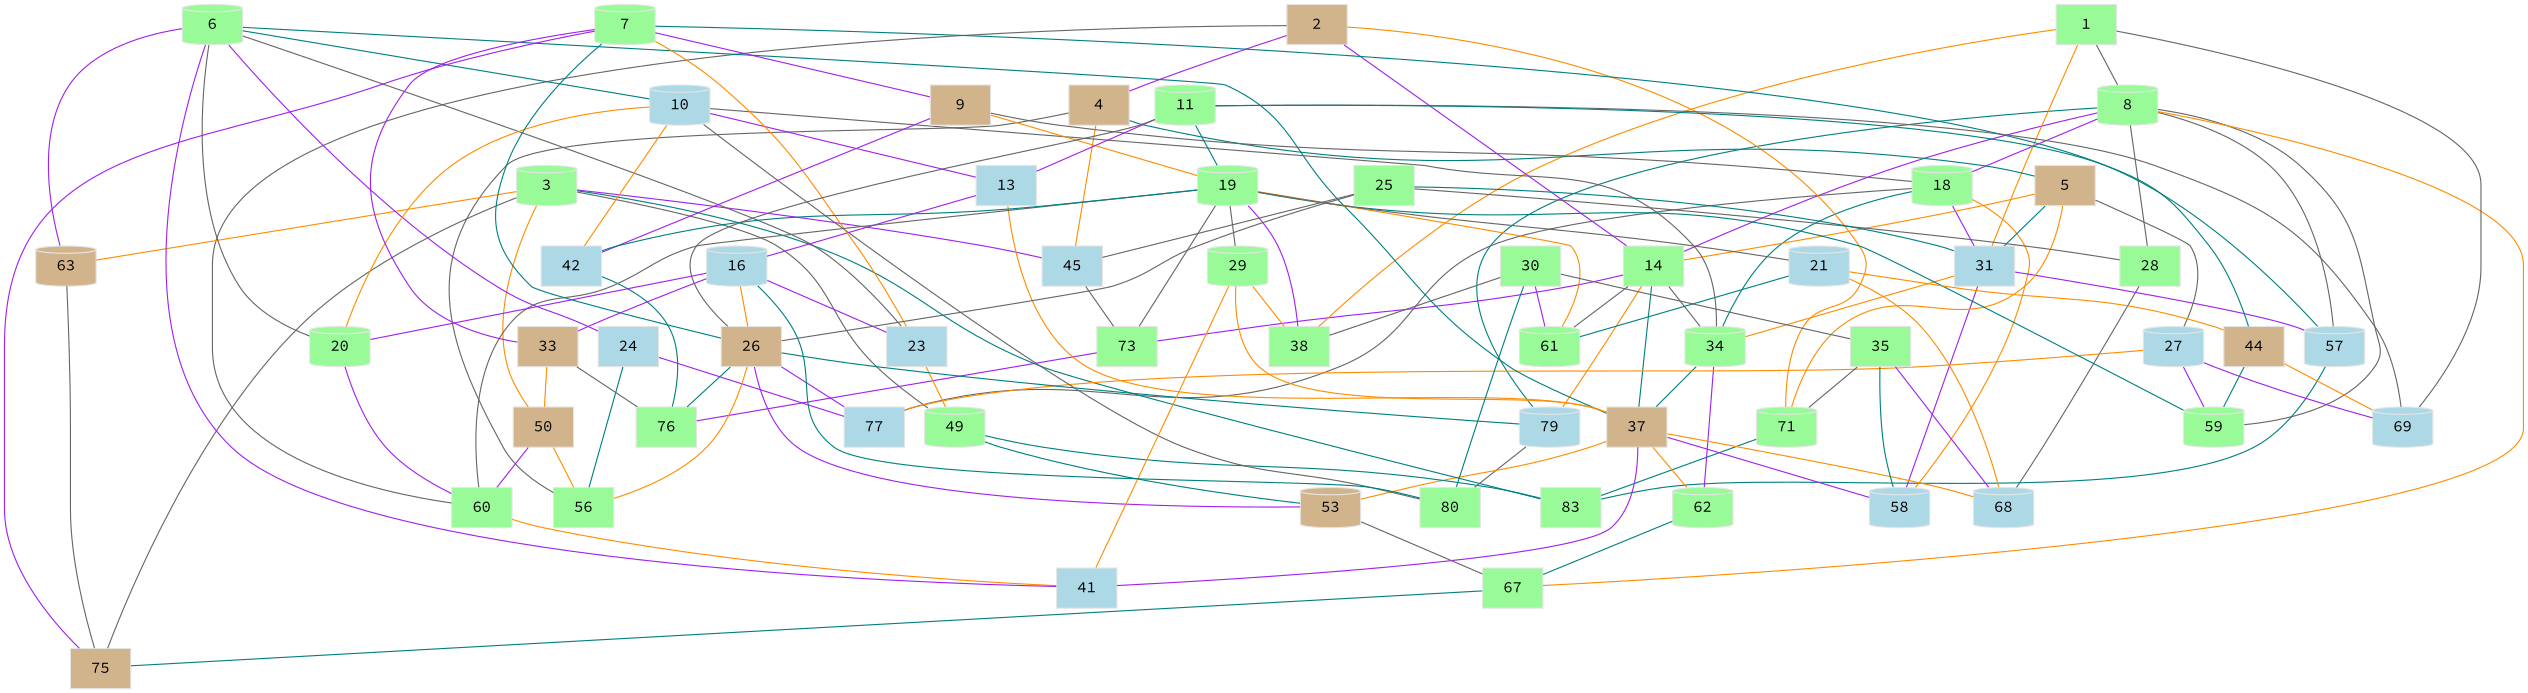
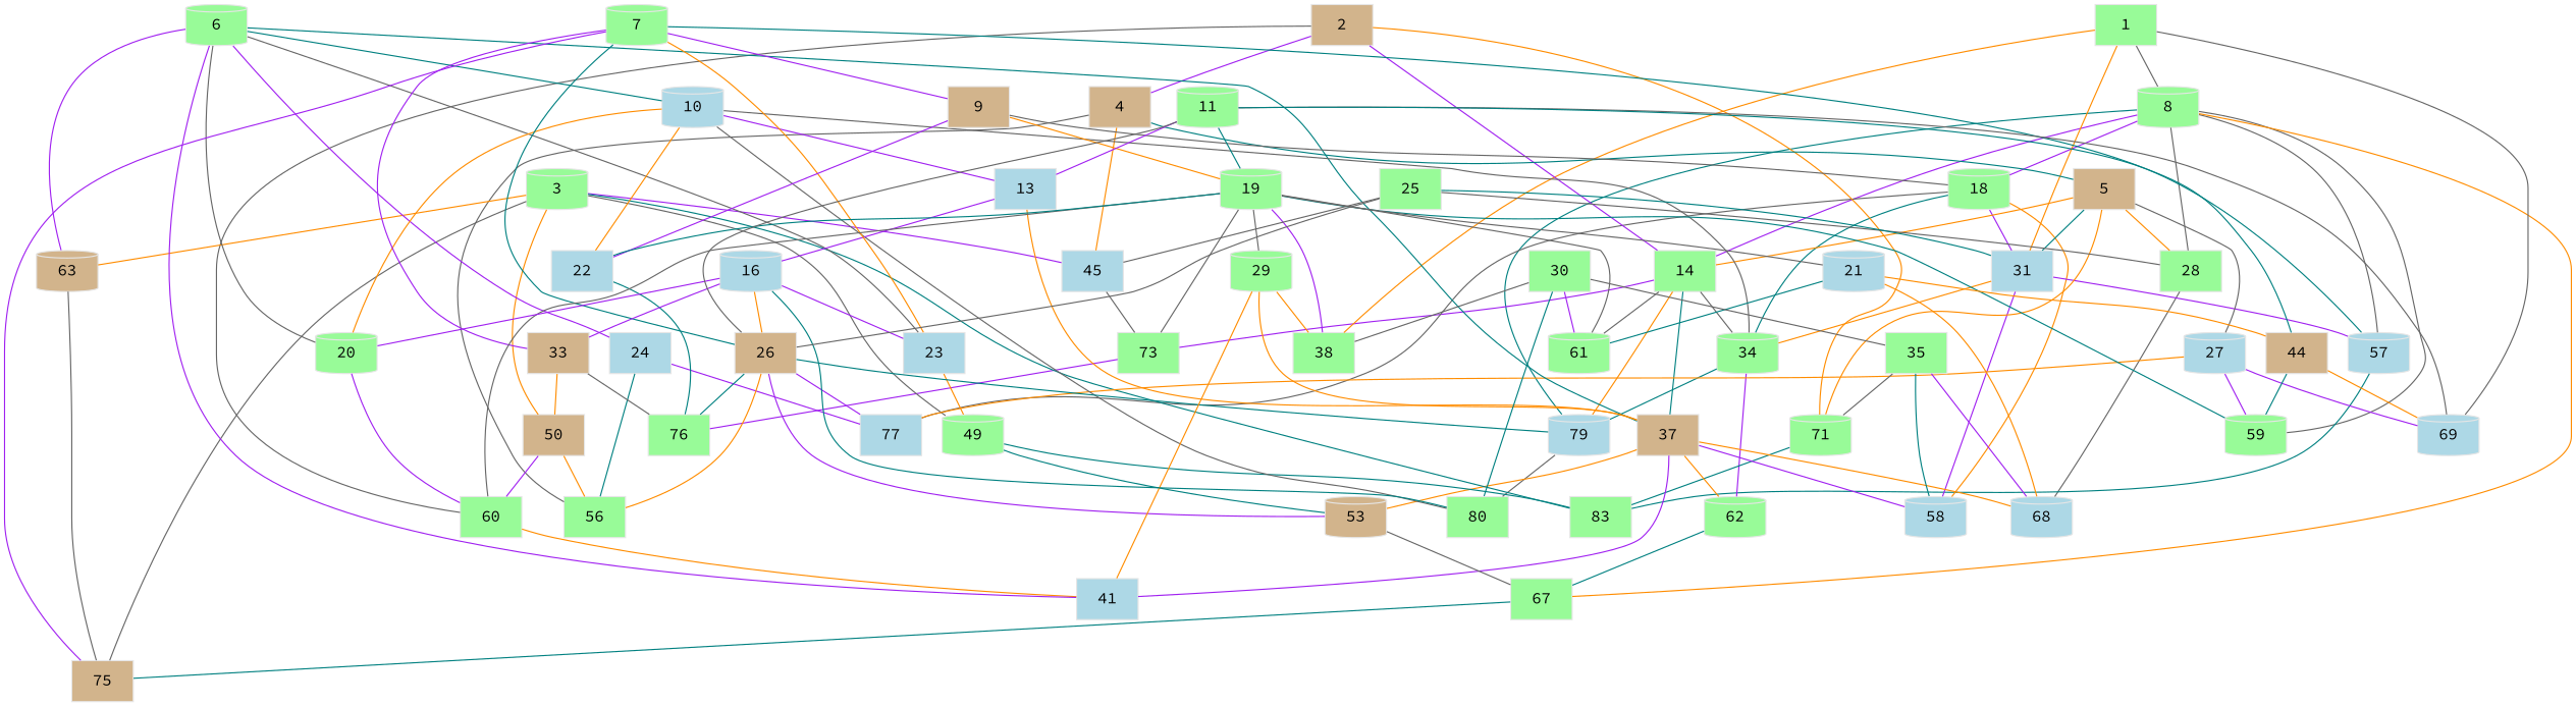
  graph {
    fontname="Source Code Pro"
    node [color=gray90 fillcolor=palegreen fontname="Source Code Pro" shape=box style=filled]
    edge [color=purple fontname="Source Code Pro"]
    8 [shape=cylinder super="+12"]
    14 [super="+46"]
    28
    57 [fillcolor=lightblue shape=cylinder]
    18 [shape=cylinder super="+55"]
    59 [shape=cylinder]
    67
    79 [fillcolor=lightblue shape=cylinder]
    1
    31 [fillcolor=lightblue super="+40"]
    38
    69 [fillcolor=lightblue shape=cylinder]
    34 [shape=cylinder super="+36"]
    58 [fillcolor=lightblue shape=cylinder]
    2 [fillcolor=tan]
    4 [fillcolor=tan]
    60
    71 [shape=cylinder]
    45 [fillcolor=lightblue]
    5 [fillcolor=tan super="+52"]
    56
    37 [fillcolor=tan super="+82+39"]
    61 [shape=cylinder]
    73
    41 [fillcolor=lightblue]
    83
    3 [shape=cylinder super="+32"]
    49 [shape=cylinder]
    50 [fillcolor=tan]
    63 [fillcolor=tan shape=cylinder]
    75 [fillcolor=tan]
    53 [fillcolor=tan shape=cylinder]
    27 [fillcolor=lightblue shape=cylinder]
    77 [fillcolor=lightblue]
    68 [fillcolor=lightblue shape=cylinder]
    6 [shape=cylinder super="+66"]
    10 [fillcolor=lightblue shape=cylinder super="+15"]
    20 [shape=cylinder]
    23 [fillcolor=lightblue]
    24 [fillcolor=lightblue]
-   22 [fillcolor=lightblue label=42]
+   22 [fillcolor=lightblue]
    13 [fillcolor=lightblue]
    80
    62 [shape=cylinder]
    7 [shape=cylinder super="+72"]
    9 [fillcolor=tan]
    26 [fillcolor=tan super="+54"]
    33 [fillcolor=tan]
    19 [shape=cylinder super="+42+65+70"]
    76
    21 [fillcolor=lightblue shape=cylinder]
    29 [shape=cylinder]
    16 [fillcolor=lightblue shape=cylinder super="+17"]
    11 [shape=cylinder super="+48"]
    44 [fillcolor=tan]
    25
    30
    35
    8 -- 14
    8 -- 28 [color=gray40]
    8 -- 57 [color=gray40]
    8 -- 18
    8 -- 59 [color=gray40]
    8 -- 67 [color=darkorange]
    8 -- 79 [color=teal]
    14 -- 79 [color=darkorange]
    14 -- 34 [color=gray40]
    14 -- 37 [color=teal]
    14 -- 61 [color=gray40]
    14 -- 73
    28 -- 68 [color=gray40]
    57 -- 83 [color=teal]
    18 -- 31
    18 -- 34 [color=teal]
    18 -- 58 [color=darkorange]
    18 -- 77 [color=gray40]
    67 -- 75 [color=teal]
    79 -- 80 [color=gray40]
    1 -- 8 [color=gray40]
    1 -- 31 [color=darkorange]
    1 -- 38 [color=darkorange]
    1 -- 69 [color=gray40]
    31 -- 57
    31 -- 34 [color=darkorange weight=2]
    31 -- 58
-   34 -- 37 [color=teal]
+   34 -- 79 [color=teal]
    34 -- 62 [weight=2]
    2 -- 14
    2 -- 4
    2 -- 60 [color=gray40]
    2 -- 71 [color=darkorange]
    4 -- 45 [color=darkorange]
    4 -- 5 [color=teal]
    4 -- 56 [color=gray40]
    60 -- 41 [color=darkorange]
    71 -- 83 [color=teal]
    45 -- 73 [color=gray40]
    5 -- 14 [color=darkorange]
+   5 -- 28 [color=darkorange]
    5 -- 31 [color=teal]
    5 -- 71 [color=darkorange]
    5 -- 27 [color=gray40]
    37 -- 58
    37 -- 41
    37 -- 53 [color=darkorange]
    37 -- 68 [color=darkorange]
    37 -- 62 [color=darkorange]
    73 -- 76
    3 -- 45
    3 -- 83 [color=teal]
    3 -- 49 [color=gray40]
    3 -- 50 [color=darkorange]
    3 -- 63 [color=darkorange]
    3 -- 75 [color=gray40]
    49 -- 83 [color=teal]
    49 -- 53 [color=teal]
    50 -- 60
    50 -- 56 [color=darkorange]
    63 -- 75 [color=gray40]
    53 -- 67 [color=gray40]
    27 -- 59
    27 -- 69
    27 -- 77 [color=darkorange]
    6 -- 37 [color=teal]
    6 -- 41
    6 -- 63 [weight=2]
    6 -- 10 [color=teal]
    6 -- 20 [color=gray40]
    6 -- 23 [color=gray40]
    6 -- 24
    10 -- 34 [color=gray40]
    10 -- 20 [color=darkorange]
    10 -- 22 [color=darkorange]
    10 -- 13
    10 -- 80 [color=gray40]
    20 -- 60
    23 -- 49 [color=darkorange]
    24 -- 56 [color=teal]
    24 -- 77
    22 -- 76 [color=teal]
    13 -- 37 [color=darkorange]
    13 -- 16
    62 -- 67 [color=teal]
    7 -- 57 [color=teal]
    7 -- 75
    7 -- 23 [color=darkorange]
    7 -- 9
    7 -- 26 [color=teal]
    7 -- 33
    9 -- 18 [color=gray40]
    9 -- 22
    9 -- 19 [color=darkorange]
    26 -- 79 [color=teal]
    26 -- 56 [color=darkorange]
    26 -- 53
    26 -- 77
    26 -- 76 [color=teal]
    33 -- 50 [color=darkorange]
    33 -- 76 [color=gray40]
    19 -- 59 [color=teal]
    19 -- 38
    19 -- 60 [color=gray40]
-   19 -- 61 [color=darkorange]
+   19 -- 61 [color=gray40]
    19 -- 73 [color=gray40]
    19 -- 22 [color=teal]
    19 -- 21 [color=gray40]
    19 -- 29 [color=gray40]
    21 -- 61 [color=teal]
    21 -- 68 [color=darkorange]
    21 -- 44 [color=darkorange]
    29 -- 38 [color=darkorange]
    29 -- 37 [color=darkorange]
    29 -- 41 [color=darkorange]
    16 -- 20
    16 -- 23
    16 -- 80 [color=teal]
    16 -- 26 [color=darkorange]
    16 -- 33
    11 -- 69 [color=gray40]
    11 -- 13
    11 -- 26 [color=gray40 weight=2]
    11 -- 19 [color=teal]
    11 -- 44 [color=teal]
    44 -- 59 [color=teal]
    44 -- 69 [color=darkorange]
    25 -- 28 [color=gray40]
    25 -- 31 [color=teal]
    25 -- 45 [color=gray40]
    25 -- 26 [color=gray40]
    30 -- 38 [color=gray40]
    30 -- 61
    30 -- 80 [color=teal]
    30 -- 35 [color=gray40]
    35 -- 58 [color=teal]
    35 -- 71 [color=gray40]
    35 -- 68
  }
